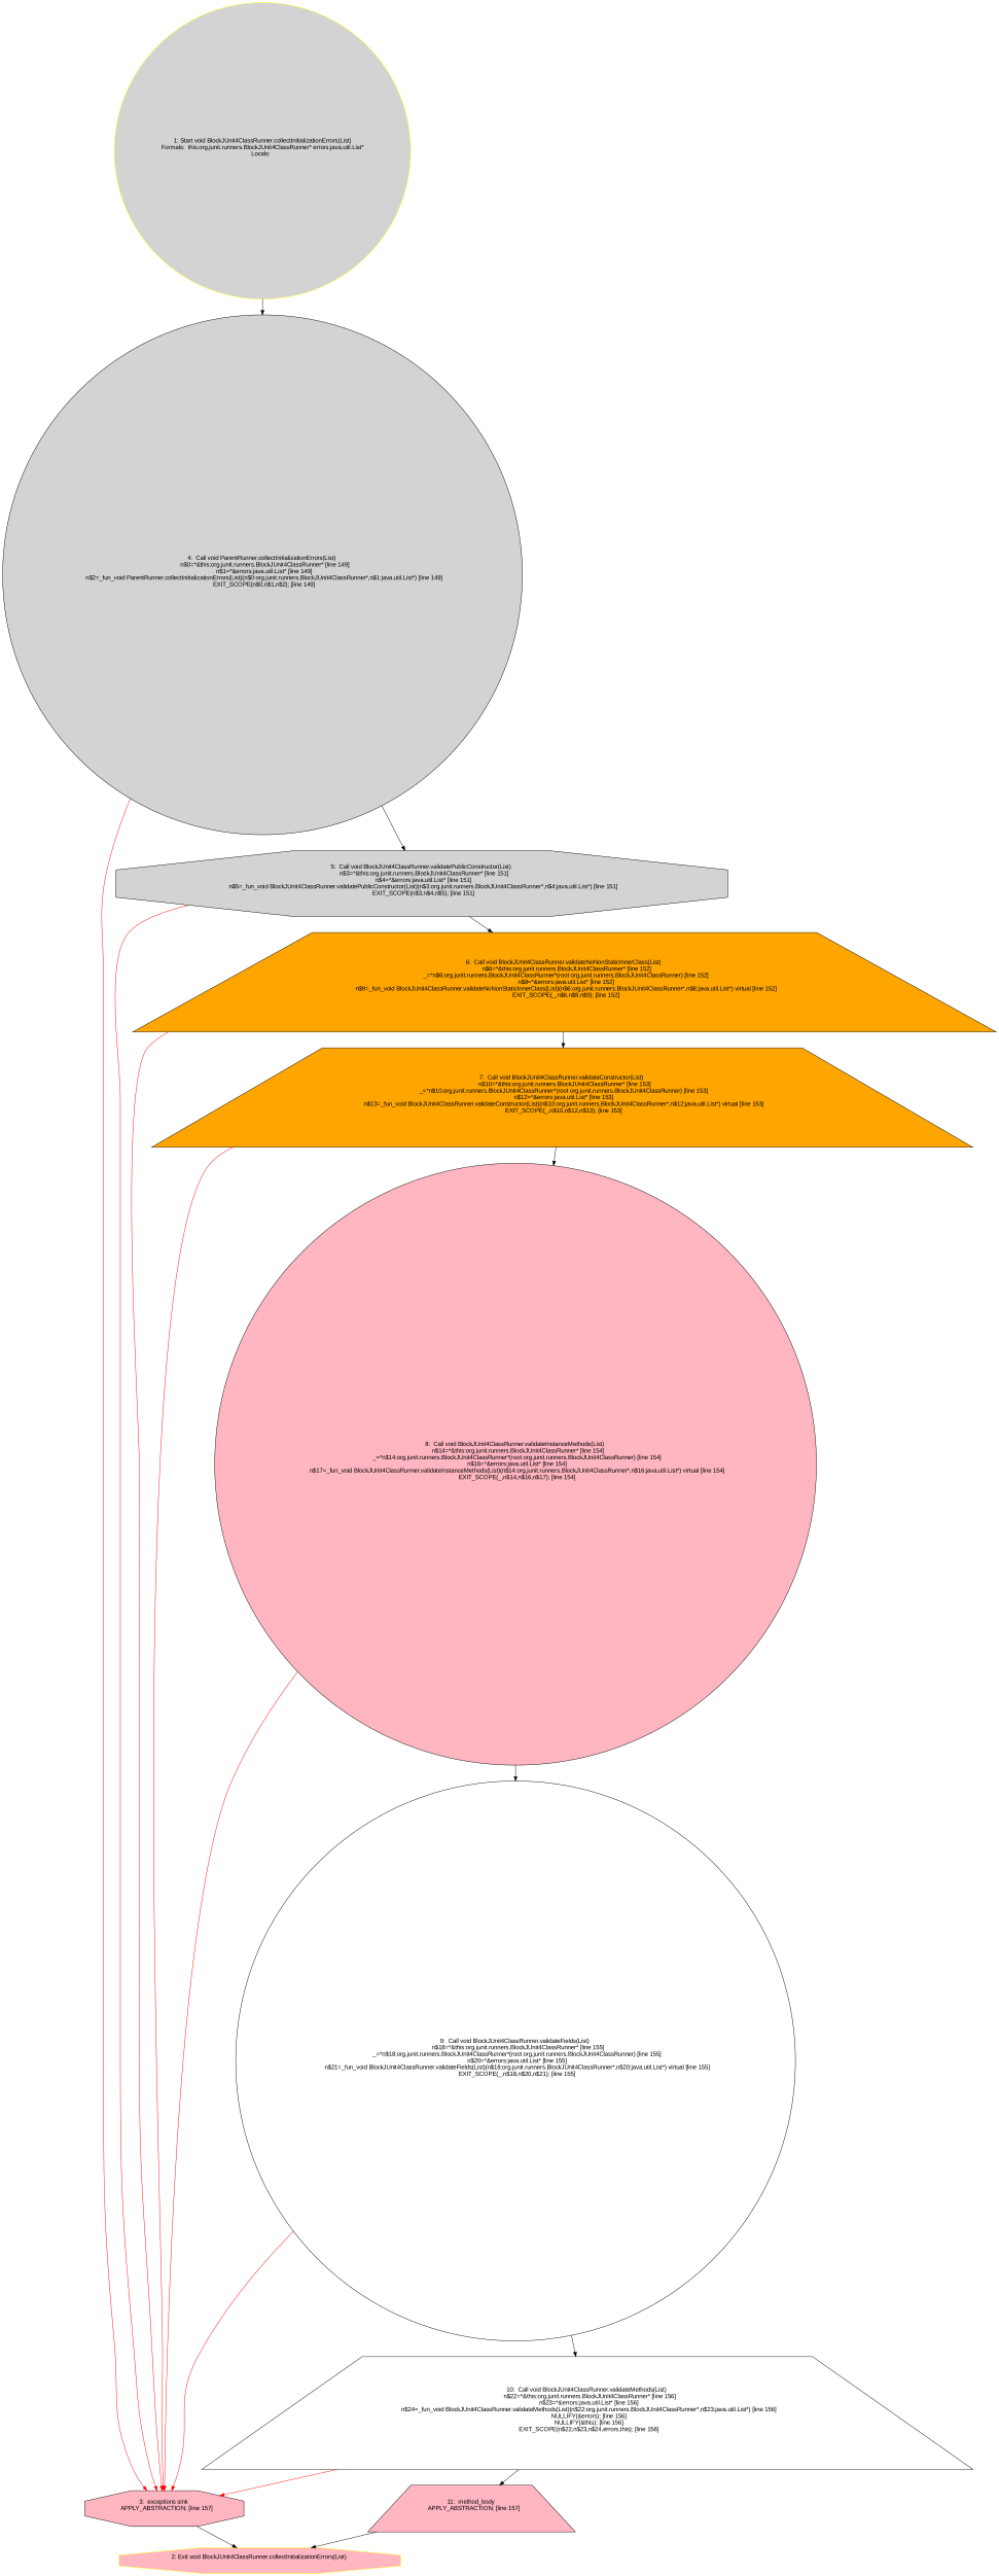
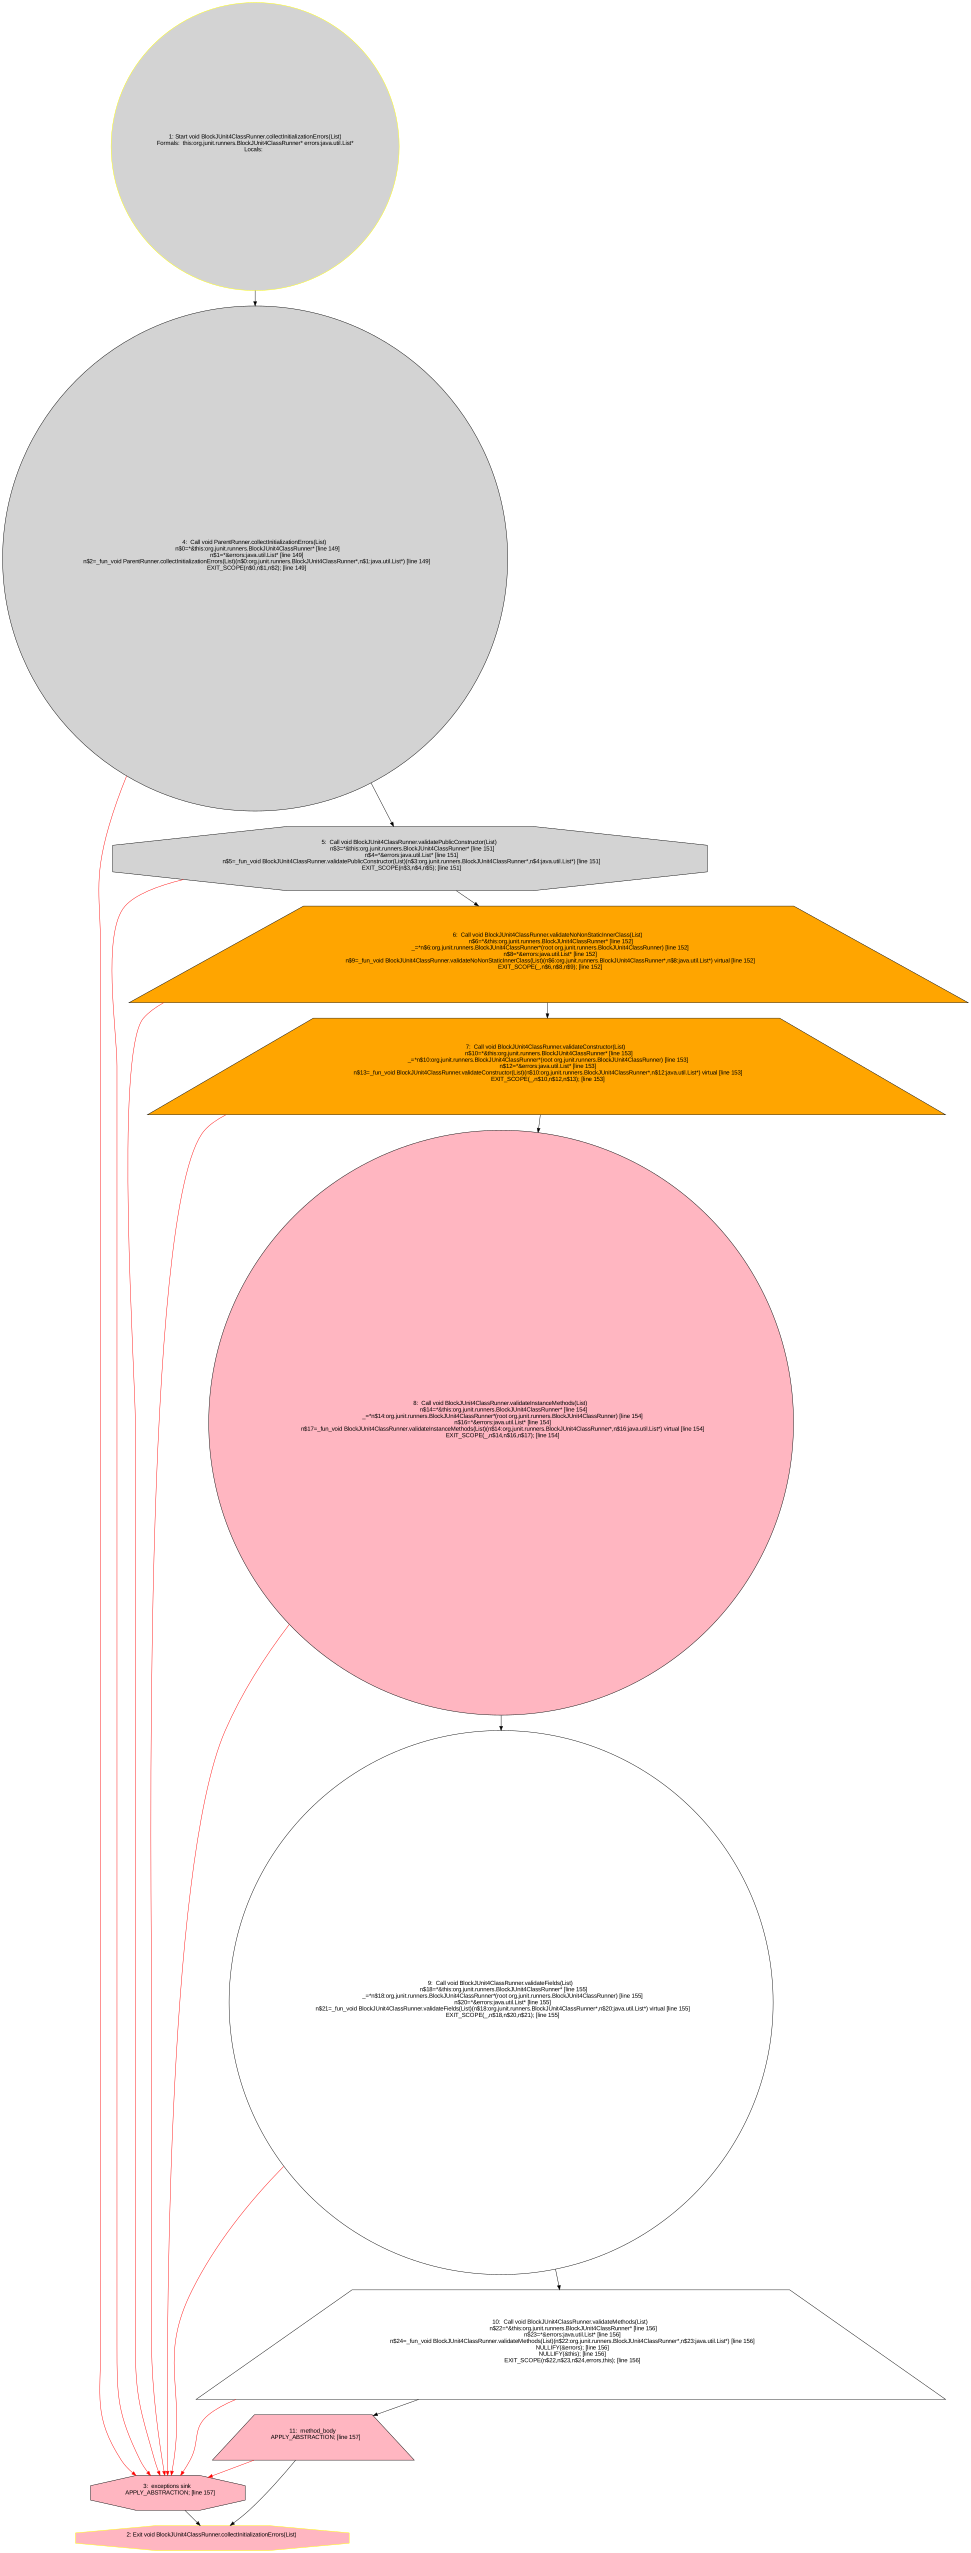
  digraph {
    fontname="Liberation Sans"
    node [style=filled fillcolor=lightpink shape=circle fontname="Liberation Sans"]
    edge [fontname="Liberation Sans"]
    n1 [color=yellow label="1: Start void BlockJUnit4ClassRunner.collectInitializationErrors(List)\nFormals:  this:org.junit.runners.BlockJUnit4ClassRunner* errors:java.util.List*\nLocals:  \n  " fillcolor=lightgrey]
    n2 [label="4:  Call void ParentRunner.collectInitializationErrors(List) \n   n$0=*&this:org.junit.runners.BlockJUnit4ClassRunner* [line 149]\n  n$1=*&errors:java.util.List* [line 149]\n  n$2=_fun_void ParentRunner.collectInitializationErrors(List)(n$0:org.junit.runners.BlockJUnit4ClassRunner*,n$1:java.util.List*) [line 149]\n  EXIT_SCOPE(n$0,n$1,n$2); [line 149]\n " fillcolor=lightgrey]
    n3 [label="3:  exceptions sink \n   APPLY_ABSTRACTION; [line 157]\n " shape=octagon]
    n4 [label="5:  Call void BlockJUnit4ClassRunner.validatePublicConstructor(List) \n   n$3=*&this:org.junit.runners.BlockJUnit4ClassRunner* [line 151]\n  n$4=*&errors:java.util.List* [line 151]\n  n$5=_fun_void BlockJUnit4ClassRunner.validatePublicConstructor(List)(n$3:org.junit.runners.BlockJUnit4ClassRunner*,n$4:java.util.List*) [line 151]\n  EXIT_SCOPE(n$3,n$4,n$5); [line 151]\n " shape=octagon fillcolor=lightgrey]
    n5 [color=yellow label="2: Exit void BlockJUnit4ClassRunner.collectInitializationErrors(List) \n  " shape=octagon]
    n6 [label="6:  Call void BlockJUnit4ClassRunner.validateNoNonStaticInnerClass(List) \n   n$6=*&this:org.junit.runners.BlockJUnit4ClassRunner* [line 152]\n  _=*n$6:org.junit.runners.BlockJUnit4ClassRunner*(root org.junit.runners.BlockJUnit4ClassRunner) [line 152]\n  n$8=*&errors:java.util.List* [line 152]\n  n$9=_fun_void BlockJUnit4ClassRunner.validateNoNonStaticInnerClass(List)(n$6:org.junit.runners.BlockJUnit4ClassRunner*,n$8:java.util.List*) virtual [line 152]\n  EXIT_SCOPE(_,n$6,n$8,n$9); [line 152]\n " shape=trapezium fillcolor=orange]
    n7 [label="7:  Call void BlockJUnit4ClassRunner.validateConstructor(List) \n   n$10=*&this:org.junit.runners.BlockJUnit4ClassRunner* [line 153]\n  _=*n$10:org.junit.runners.BlockJUnit4ClassRunner*(root org.junit.runners.BlockJUnit4ClassRunner) [line 153]\n  n$12=*&errors:java.util.List* [line 153]\n  n$13=_fun_void BlockJUnit4ClassRunner.validateConstructor(List)(n$10:org.junit.runners.BlockJUnit4ClassRunner*,n$12:java.util.List*) virtual [line 153]\n  EXIT_SCOPE(_,n$10,n$12,n$13); [line 153]\n " shape=trapezium fillcolor=orange]
    n8 [label="8:  Call void BlockJUnit4ClassRunner.validateInstanceMethods(List) \n   n$14=*&this:org.junit.runners.BlockJUnit4ClassRunner* [line 154]\n  _=*n$14:org.junit.runners.BlockJUnit4ClassRunner*(root org.junit.runners.BlockJUnit4ClassRunner) [line 154]\n  n$16=*&errors:java.util.List* [line 154]\n  n$17=_fun_void BlockJUnit4ClassRunner.validateInstanceMethods(List)(n$14:org.junit.runners.BlockJUnit4ClassRunner*,n$16:java.util.List*) virtual [line 154]\n  EXIT_SCOPE(_,n$14,n$16,n$17); [line 154]\n "]
    n9 [label="9:  Call void BlockJUnit4ClassRunner.validateFields(List) \n   n$18=*&this:org.junit.runners.BlockJUnit4ClassRunner* [line 155]\n  _=*n$18:org.junit.runners.BlockJUnit4ClassRunner*(root org.junit.runners.BlockJUnit4ClassRunner) [line 155]\n  n$20=*&errors:java.util.List* [line 155]\n  n$21=_fun_void BlockJUnit4ClassRunner.validateFields(List)(n$18:org.junit.runners.BlockJUnit4ClassRunner*,n$20:java.util.List*) virtual [line 155]\n  EXIT_SCOPE(_,n$18,n$20,n$21); [line 155]\n " fillcolor=white]
    n10 [label="10:  Call void BlockJUnit4ClassRunner.validateMethods(List) \n   n$22=*&this:org.junit.runners.BlockJUnit4ClassRunner* [line 156]\n  n$23=*&errors:java.util.List* [line 156]\n  n$24=_fun_void BlockJUnit4ClassRunner.validateMethods(List)(n$22:org.junit.runners.BlockJUnit4ClassRunner*,n$23:java.util.List*) [line 156]\n  NULLIFY(&errors); [line 156]\n  NULLIFY(&this); [line 156]\n  EXIT_SCOPE(n$22,n$23,n$24,errors,this); [line 156]\n " shape=trapezium fillcolor=white]
    n11 [label="11:  method_body \n   APPLY_ABSTRACTION; [line 157]\n " shape=trapezium]
    n1 -> n2
    n2 -> n3 [color=red]
    n2 -> n4
    n3 -> n5
    n4 -> n3 [color=red]
    n4 -> n6
    n6 -> n3 [color=red]
    n6 -> n7
    n7 -> n3 [color=red]
    n7 -> n8
    n8 -> n3 [color=red]
    n8 -> n9
    n9 -> n3 [color=red]
    n9 -> n10
    n10 -> n3 [color=red]
    n10 -> n11
+   n11 -> n3 [color=red]
    n11 -> n5
  }
